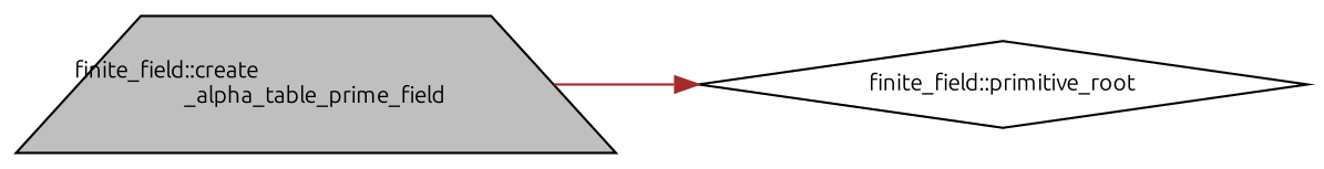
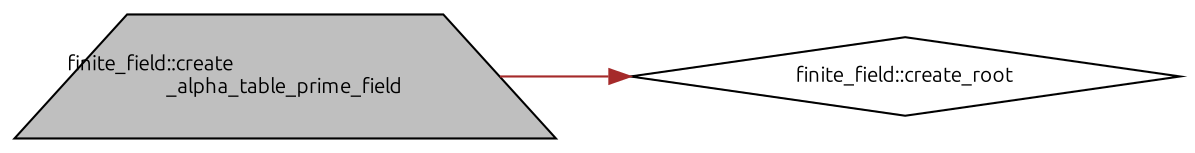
  digraph {
    rankdir=LR
    fontname=Ubuntu
    node [color=black fontname=Ubuntu fontsize=10 style=filled]
    n1 [fillcolor=grey75 fontcolor=black height=0.2 label="finite_field::create\l_alpha_table_prime_field" shape=trapezium width=0.4]
-   n2 [fillcolor=white height=0.2 label="finite_field::primitive_root" shape=diamond width=0.4]
+   n2 [fillcolor=white height=0.2 label="finite_field::create_root" shape=diamond width=0.4]
    n1 -> n2 [color=brown fontname=Ubuntu fontsize=10 labelfontname=Helvetica labelfontsize=10 style=solid]
  }
